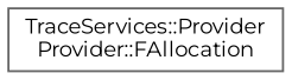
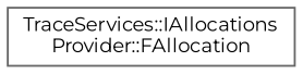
  digraph {
    rankdir=LR
    fontname=Montserrat
-   n1 [color=grey40 fillcolor=white fontname=Montserrat fontsize=10 height=0.2 label="TraceServices::Provider\lProvider::FAllocation" shape=box style=filled width=0.4]
+   n1 [color=grey40 fillcolor=white fontname=Montserrat fontsize=10 height=0.2 label="TraceServices::IAllocations\lProvider::FAllocation" shape=box style=filled width=0.4]
  }
